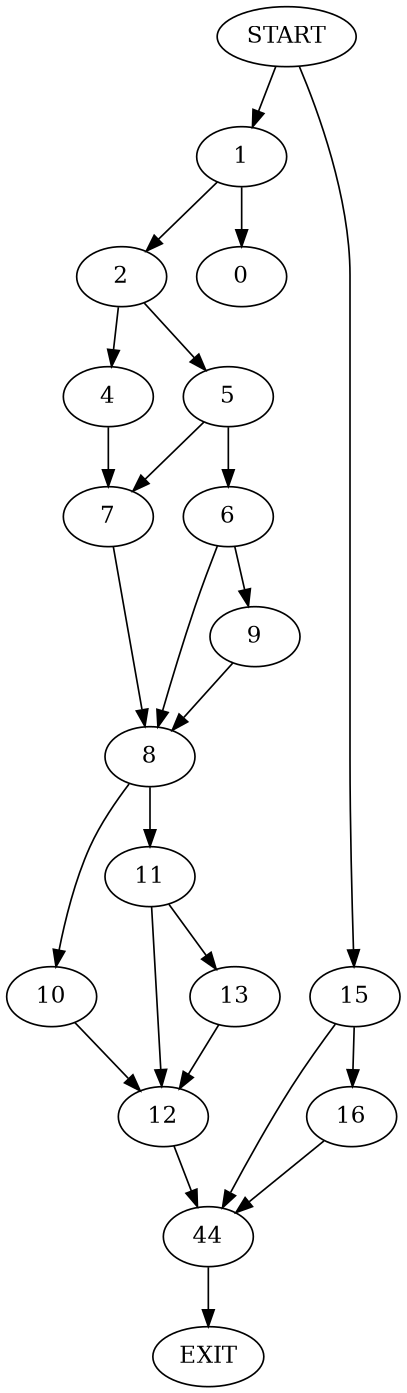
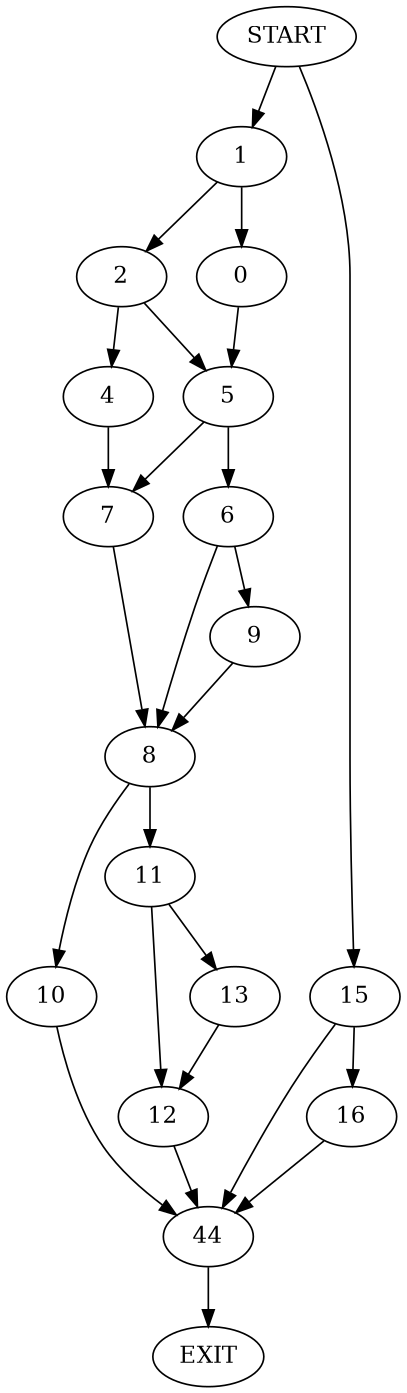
  digraph {
    n1 [label=START]
    1
    15
    2
    n5 [label=0]
    n6 [label=44]
    16
    n8 [label=EXIT]
    4
    5
    7
    6
    8
    9
    10
    11
    12
    13
    n1 -> 1
    n1 -> 15
    1 -> 2
    1 -> n5
    15 -> n6
    15 -> 16
    2 -> 4
    2 -> 5
+   n5 -> 5
    n6 -> n8
    16 -> n6
    4 -> 7
    5 -> 7
    5 -> 6
    7 -> 8
    6 -> 8
    6 -> 9
    8 -> 10
    8 -> 11
    9 -> 8
-   10 -> 12
+   10 -> n6
    11 -> 12
    11 -> 13
    12 -> n6
    13 -> 12
  }
